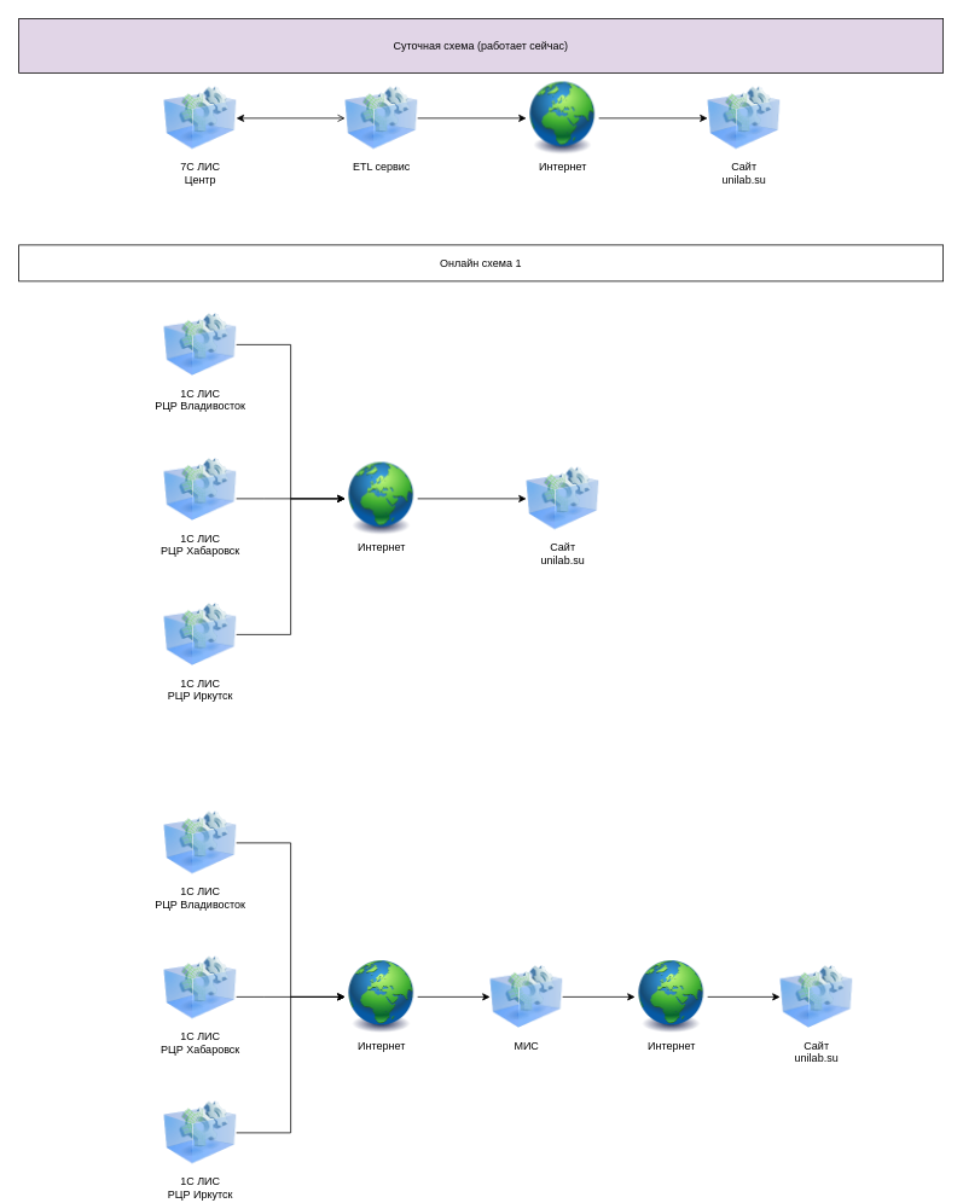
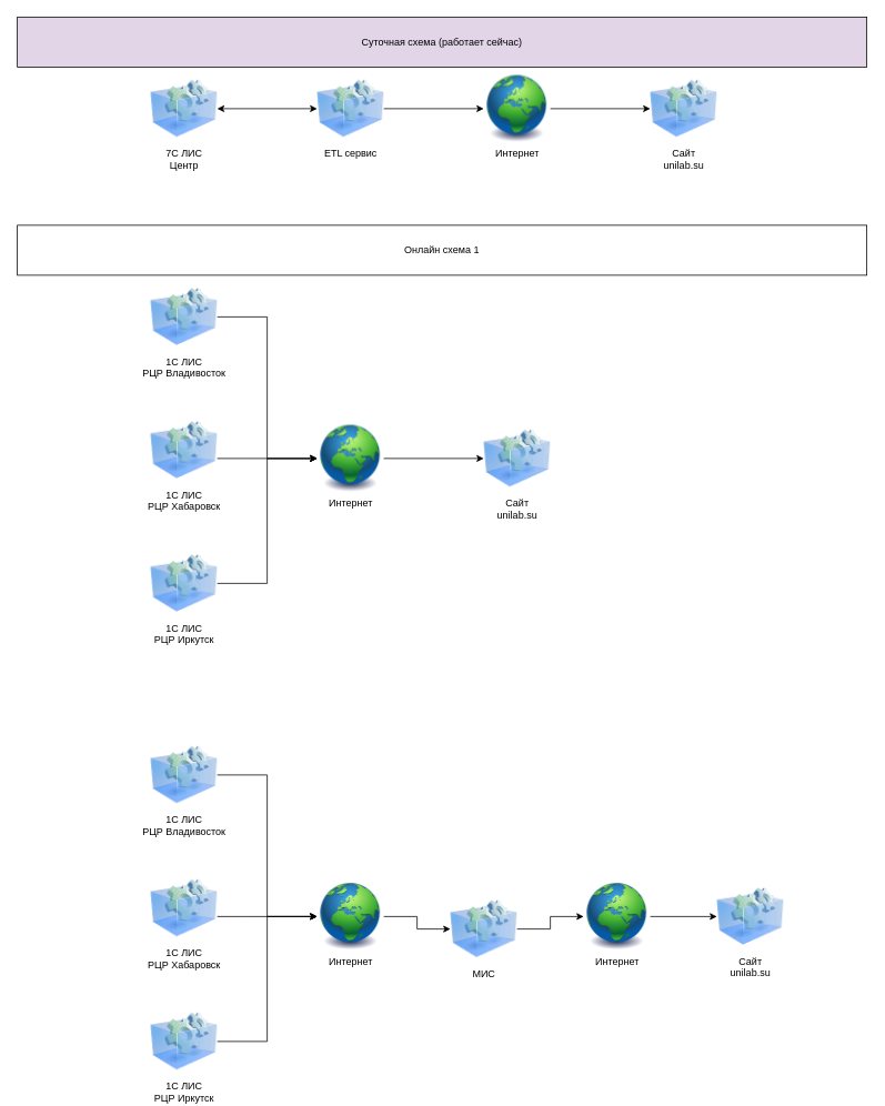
  <mxCell id="0" />
  <mxCell id="1" parent="0" />
- <mxCell id="2" style="edgeStyle=orthogonalEdgeStyle;rounded=0;orthogonalLoop=1;jettySize=auto;html=1;entryX=0;entryY=0.5;entryDx=0;entryDy=0;startArrow=classic;startFill=1;endArrow=open;" edge="1" parent="1" source="3" target="7"><mxGeometry relative="1" as="geometry" /></mxCell>
+ <mxCell id="2" style="edgeStyle=orthogonalEdgeStyle;rounded=0;orthogonalLoop=1;jettySize=auto;html=1;entryX=0;entryY=0.5;entryDx=0;entryDy=0;startArrow=classic;startFill=1;" edge="1" parent="1" source="3" target="7"><mxGeometry relative="1" as="geometry" /></mxCell>
  <mxCell id="3" value="7С ЛИС&lt;br&gt;Центр" style="image;html=1;image=img/lib/clip_art/computers/Virtual_Application_128x128.png" vertex="1" parent="1"><mxGeometry x="180" y="90" width="80" height="80" as="geometry" /></mxCell>
  <mxCell id="4" style="edgeStyle=orthogonalEdgeStyle;rounded=0;orthogonalLoop=1;jettySize=auto;html=1;entryX=0;entryY=0.5;entryDx=0;entryDy=0;" edge="1" parent="1" source="5" target="8"><mxGeometry relative="1" as="geometry" /></mxCell>
  <mxCell id="5" value="Интернет" style="image;html=1;image=img/lib/clip_art/general/Earth_globe_128x128.png" vertex="1" parent="1"><mxGeometry x="580" y="90" width="80" height="80" as="geometry" /></mxCell>
  <mxCell id="6" style="edgeStyle=orthogonalEdgeStyle;rounded=0;orthogonalLoop=1;jettySize=auto;html=1;entryX=0;entryY=0.5;entryDx=0;entryDy=0;" edge="1" parent="1" source="7" target="5"><mxGeometry relative="1" as="geometry" /></mxCell>
  <mxCell id="7" value="ETL сервис" style="image;html=1;image=img/lib/clip_art/computers/Virtual_Application_128x128.png" vertex="1" parent="1"><mxGeometry x="380" y="90" width="80" height="80" as="geometry" /></mxCell>
  <mxCell id="8" value="Сайт&lt;br&gt;unilab.su" style="image;html=1;image=img/lib/clip_art/computers/Virtual_Application_128x128.png" vertex="1" parent="1"><mxGeometry x="780" y="90" width="80" height="80" as="geometry" /></mxCell>
  <mxCell id="9" style="edgeStyle=orthogonalEdgeStyle;rounded=0;orthogonalLoop=1;jettySize=auto;html=1;entryX=0;entryY=0.5;entryDx=0;entryDy=0;" edge="1" parent="1" source="10" target="16"><mxGeometry relative="1" as="geometry" /></mxCell>
  <mxCell id="10" value="1С ЛИС&lt;br&gt;РЦР Владивосток" style="image;html=1;image=img/lib/clip_art/computers/Virtual_Application_128x128.png" vertex="1" parent="1"><mxGeometry x="180" y="340" width="80" height="80" as="geometry" /></mxCell>
  <mxCell id="11" style="edgeStyle=orthogonalEdgeStyle;rounded=0;orthogonalLoop=1;jettySize=auto;html=1;entryX=0;entryY=0.5;entryDx=0;entryDy=0;" edge="1" parent="1" source="12" target="16"><mxGeometry relative="1" as="geometry"><Array as="points"><mxPoint x="290" y="550" /><mxPoint x="290" y="550" /></Array></mxGeometry></mxCell>
  <mxCell id="12" value="1С ЛИС&lt;br&gt;РЦР Хабаровск" style="image;html=1;image=img/lib/clip_art/computers/Virtual_Application_128x128.png" vertex="1" parent="1"><mxGeometry x="180" y="500" width="80" height="80" as="geometry" /></mxCell>
  <mxCell id="13" style="edgeStyle=orthogonalEdgeStyle;rounded=0;orthogonalLoop=1;jettySize=auto;html=1;entryX=0;entryY=0.5;entryDx=0;entryDy=0;" edge="1" parent="1" source="14" target="16"><mxGeometry relative="1" as="geometry" /></mxCell>
  <mxCell id="14" value="1С ЛИС&lt;br&gt;РЦР Иркутск" style="image;html=1;image=img/lib/clip_art/computers/Virtual_Application_128x128.png" vertex="1" parent="1"><mxGeometry x="180" y="660" width="80" height="80" as="geometry" /></mxCell>
  <mxCell id="15" style="edgeStyle=orthogonalEdgeStyle;rounded=0;orthogonalLoop=1;jettySize=auto;html=1;entryX=0;entryY=0.5;entryDx=0;entryDy=0;" edge="1" parent="1" source="16" target="17"><mxGeometry relative="1" as="geometry" /></mxCell>
  <mxCell id="16" value="Интернет" style="image;html=1;image=img/lib/clip_art/general/Earth_globe_128x128.png" vertex="1" parent="1"><mxGeometry x="380" y="510" width="80" height="80" as="geometry" /></mxCell>
  <mxCell id="17" value="Сайт&lt;br&gt;unilab.su" style="image;html=1;image=img/lib/clip_art/computers/Virtual_Application_128x128.png" vertex="1" parent="1"><mxGeometry x="580" y="510" width="80" height="80" as="geometry" /></mxCell>
  <mxCell id="18" value="Суточная схема (работает сейчас)" style="rounded=0;whiteSpace=wrap;html=1;fillColor=#e1d5e7;" vertex="1" parent="1"><mxGeometry x="20" y="20" width="1020" height="60" as="geometry" /></mxCell>
- <mxCell id="19" value="Онлайн схема 1" style="rounded=0;whiteSpace=wrap;html=1;" vertex="1" parent="1"><mxGeometry x="20" y="270" width="1020" height="40" as="geometry" /></mxCell>
+ <mxCell id="19" value="Онлайн схема 1" style="rounded=0;whiteSpace=wrap;html=1;" vertex="1" parent="1"><mxGeometry x="20" y="270" width="1020" height="60" as="geometry" /></mxCell>
  <mxCell id="20" style="edgeStyle=orthogonalEdgeStyle;rounded=0;orthogonalLoop=1;jettySize=auto;html=1;entryX=0;entryY=0.5;entryDx=0;entryDy=0;" edge="1" parent="1" source="21" target="27"><mxGeometry relative="1" as="geometry" /></mxCell>
  <mxCell id="21" value="1С ЛИС&lt;br&gt;РЦР Владивосток" style="image;html=1;image=img/lib/clip_art/computers/Virtual_Application_128x128.png" vertex="1" parent="1"><mxGeometry x="180" y="890" width="80" height="80" as="geometry" /></mxCell>
  <mxCell id="22" style="edgeStyle=orthogonalEdgeStyle;rounded=0;orthogonalLoop=1;jettySize=auto;html=1;entryX=0;entryY=0.5;entryDx=0;entryDy=0;" edge="1" parent="1" source="23" target="27"><mxGeometry relative="1" as="geometry"><Array as="points"><mxPoint x="290" y="1100" /><mxPoint x="290" y="1100" /></Array></mxGeometry></mxCell>
  <mxCell id="23" value="1С ЛИС&lt;br&gt;РЦР Хабаровск" style="image;html=1;image=img/lib/clip_art/computers/Virtual_Application_128x128.png" vertex="1" parent="1"><mxGeometry x="180" y="1050" width="80" height="80" as="geometry" /></mxCell>
  <mxCell id="24" style="edgeStyle=orthogonalEdgeStyle;rounded=0;orthogonalLoop=1;jettySize=auto;html=1;entryX=0;entryY=0.5;entryDx=0;entryDy=0;" edge="1" parent="1" source="25" target="27"><mxGeometry relative="1" as="geometry" /></mxCell>
  <mxCell id="25" value="1С ЛИС&lt;br&gt;РЦР Иркутск" style="image;html=1;image=img/lib/clip_art/computers/Virtual_Application_128x128.png" vertex="1" parent="1"><mxGeometry x="180" y="1210" width="80" height="80" as="geometry" /></mxCell>
  <mxCell id="26" style="edgeStyle=orthogonalEdgeStyle;rounded=0;orthogonalLoop=1;jettySize=auto;html=1;entryX=0;entryY=0.5;entryDx=0;entryDy=0;" edge="1" parent="1" source="27" target="30"><mxGeometry relative="1" as="geometry" /></mxCell>
  <mxCell id="27" value="Интернет" style="image;html=1;image=img/lib/clip_art/general/Earth_globe_128x128.png" vertex="1" parent="1"><mxGeometry x="380" y="1060" width="80" height="80" as="geometry" /></mxCell>
  <mxCell id="28" value="Сайт&lt;br&gt;unilab.su" style="image;html=1;image=img/lib/clip_art/computers/Virtual_Application_128x128.png" vertex="1" parent="1"><mxGeometry x="860" y="1060" width="80" height="80" as="geometry" /></mxCell>
  <mxCell id="29" style="edgeStyle=orthogonalEdgeStyle;rounded=0;orthogonalLoop=1;jettySize=auto;html=1;entryX=0;entryY=0.5;entryDx=0;entryDy=0;" edge="1" parent="1" source="30" target="32"><mxGeometry relative="1" as="geometry" /></mxCell>
- <mxCell id="30" value="МИС" style="image;html=1;image=img/lib/clip_art/computers/Virtual_Application_128x128.png" vertex="1" parent="1"><mxGeometry x="540" y="1060" width="80" height="80" as="geometry" /></mxCell>
+ <mxCell id="30" value="МИС" style="image;html=1;image=img/lib/clip_art/computers/Virtual_Application_128x128.png" vertex="1" parent="1"><mxGeometry x="540" y="1075" width="80" height="80" as="geometry" /></mxCell>
  <mxCell id="31" style="edgeStyle=orthogonalEdgeStyle;rounded=0;orthogonalLoop=1;jettySize=auto;html=1;entryX=0;entryY=0.5;entryDx=0;entryDy=0;" edge="1" parent="1" source="32" target="28"><mxGeometry relative="1" as="geometry" /></mxCell>
  <mxCell id="32" value="Интернет" style="image;html=1;image=img/lib/clip_art/general/Earth_globe_128x128.png" vertex="1" parent="1"><mxGeometry x="700" y="1060" width="80" height="80" as="geometry" /></mxCell>
